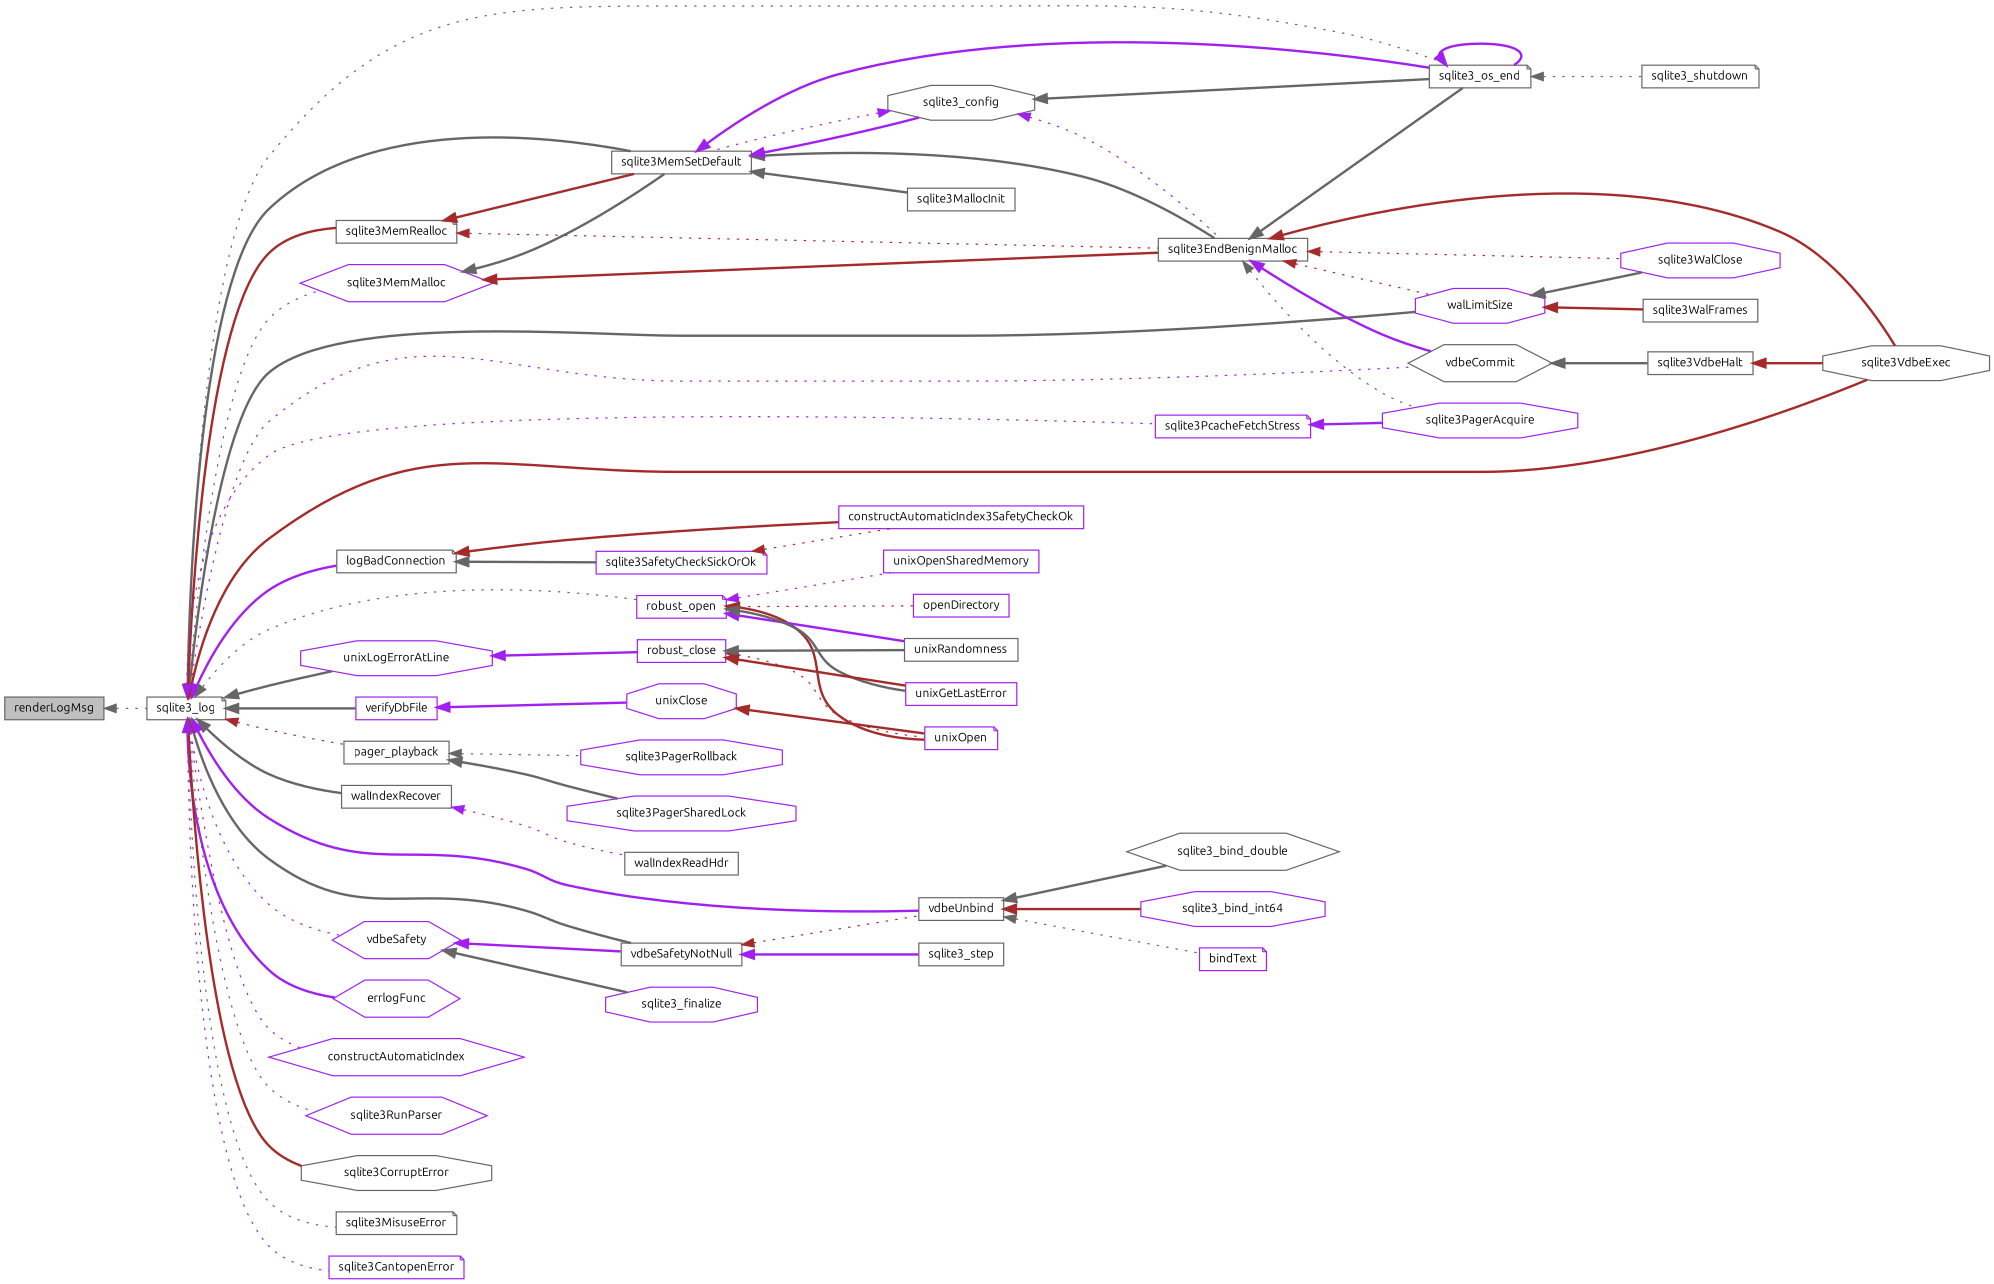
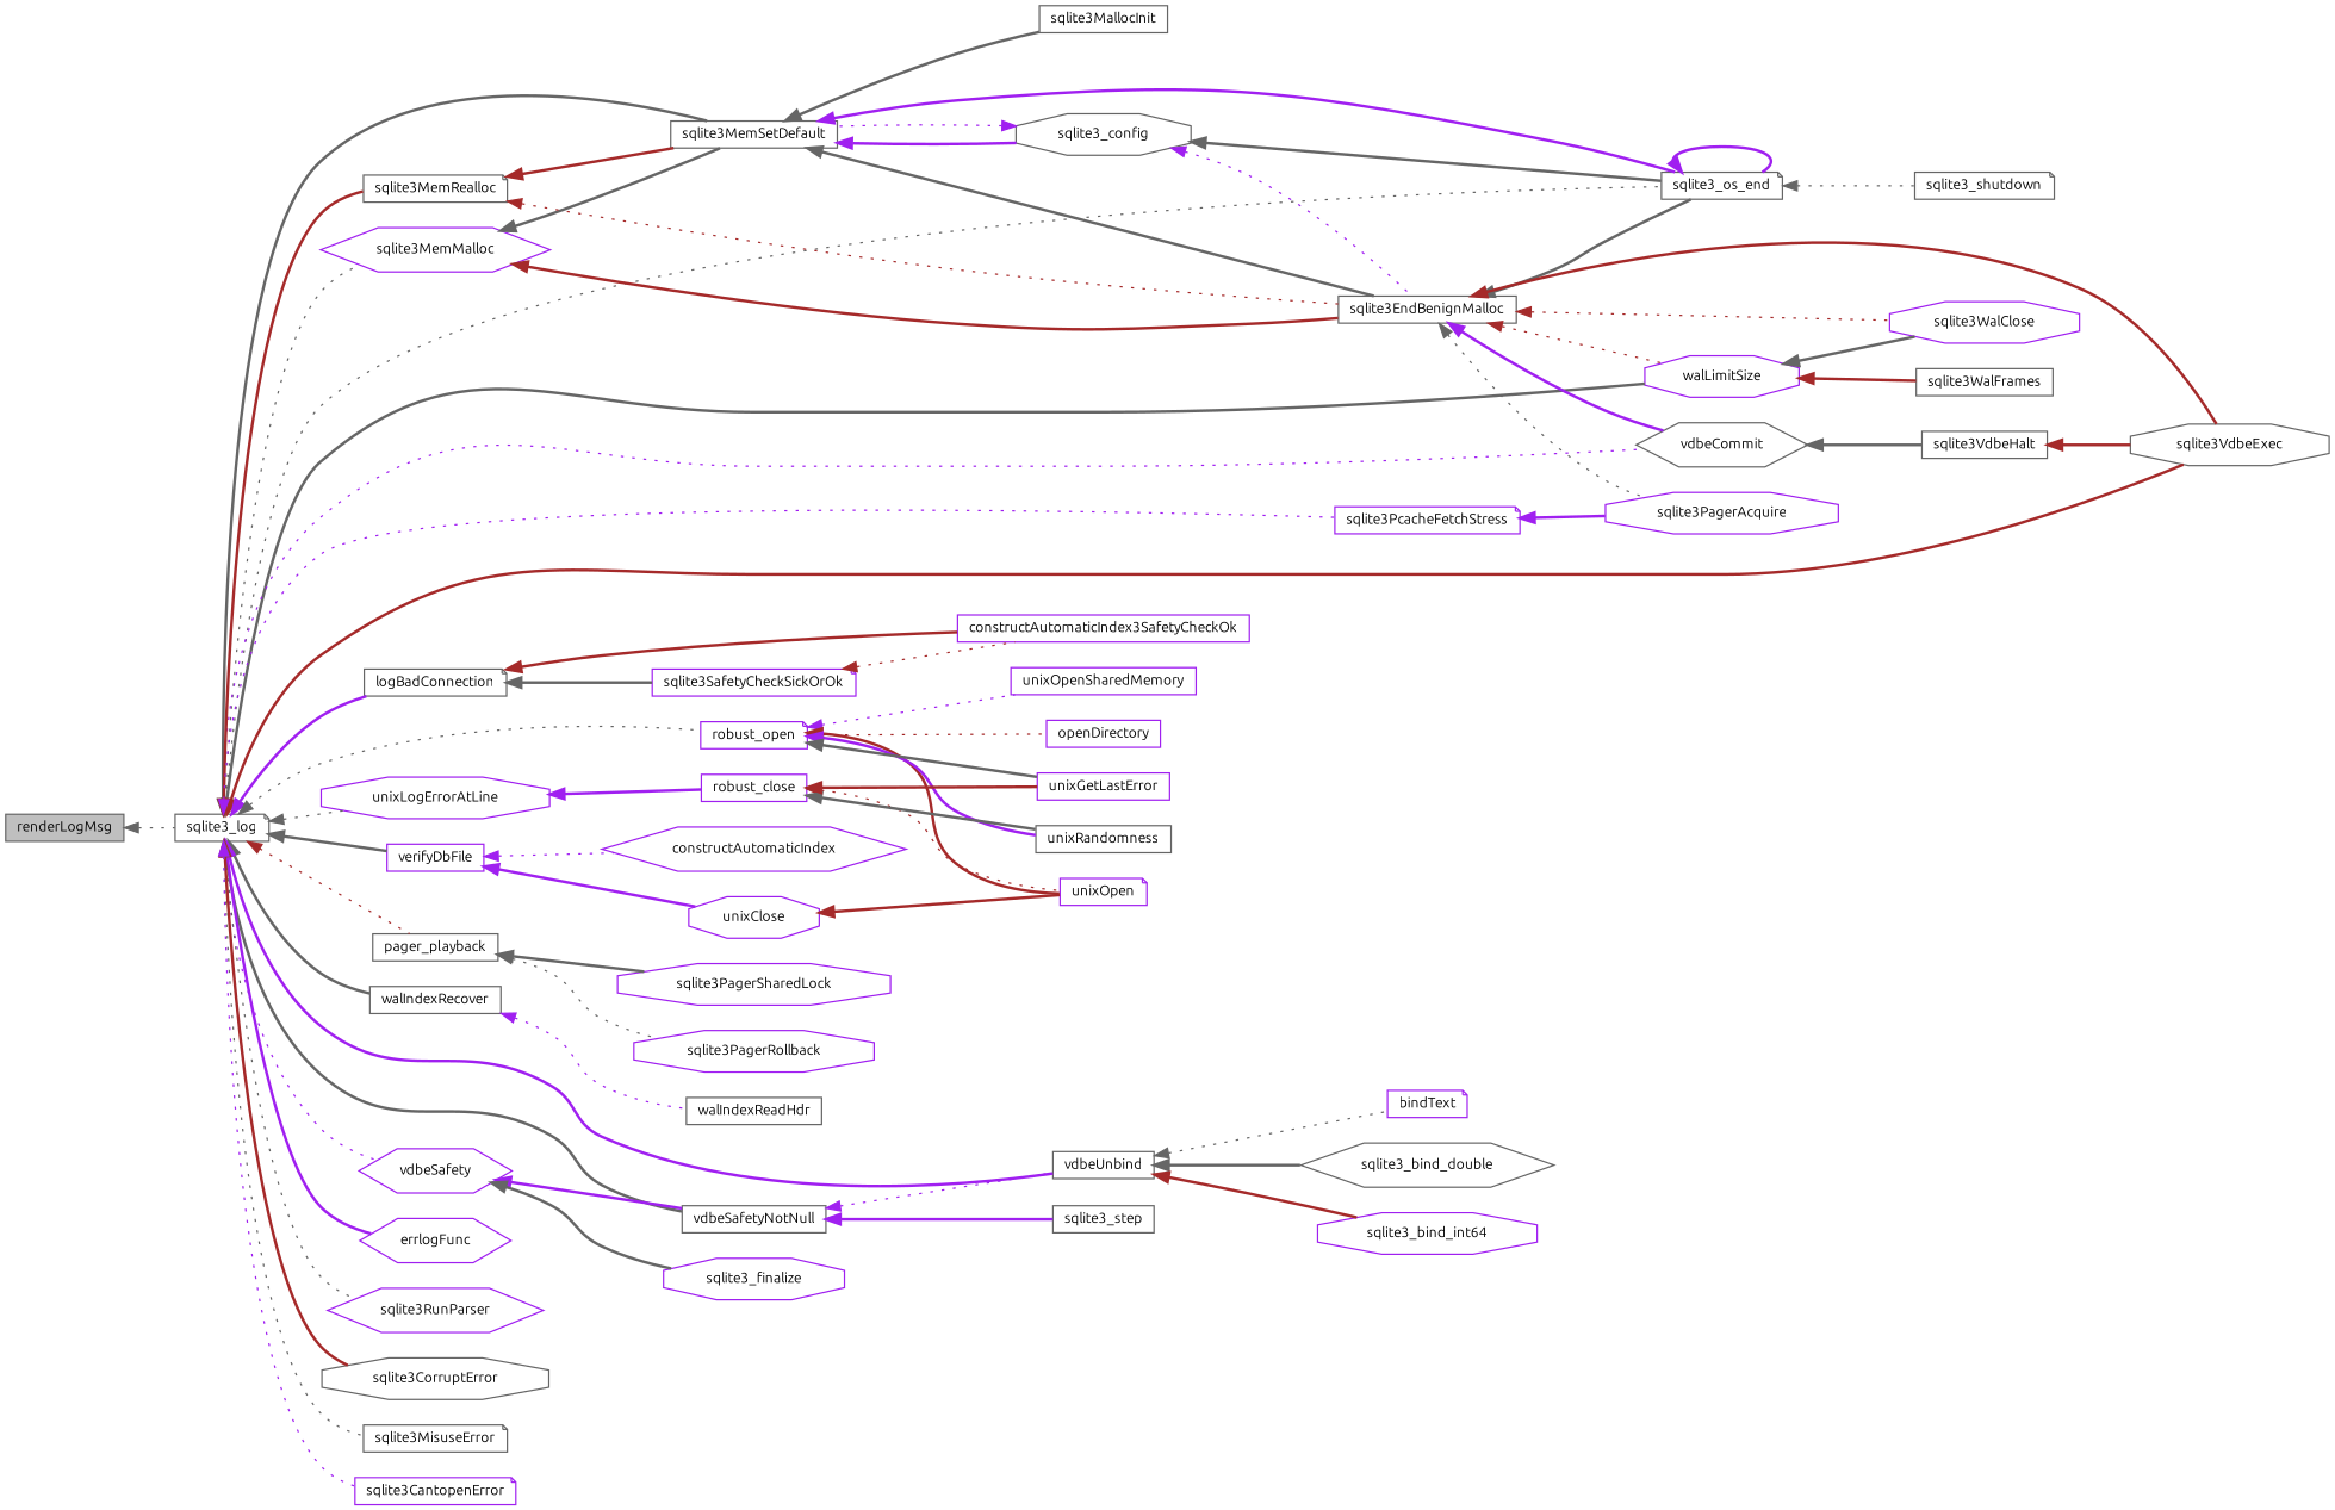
  digraph {
    fontname=Ubuntu
    rankdir=LR
    node [color=purple fillcolor=white fontname=Ubuntu fontsize=10 shape=box style=filled]
    edge [color=gray40 dir=back fontname=Ubuntu fontsize=10 labelfontname=FreeSans labelfontsize=10 style=bold]
    n1 [color=gray40 fillcolor=grey75 fontcolor=black height=0.2 label=renderLogMsg width=0.4]
    n2 [color=gray40 height=0.2 label=sqlite3_log shape=note width=0.4]
    n3 [height=0.2 label=sqlite3MemMalloc shape=hexagon width=0.4]
    n4 [color=gray40 height=0.2 label=sqlite3_os_end shape=note width=0.4]
    n5 [height=0.2 label=walLimitSize shape=octagon width=0.4]
    n6 [color=gray40 height=0.2 label=vdbeCommit shape=hexagon width=0.4]
    n7 [color=gray40 height=0.2 label=sqlite3VdbeExec shape=octagon width=0.4]
    n8 [color=gray40 height=0.2 label=sqlite3MemSetDefault width=0.4]
    n9 [color=gray40 height=0.2 label=sqlite3MemRealloc shape=note width=0.4]
    n10 [color=gray40 height=0.2 label=logBadConnection shape=note width=0.4]
    n11 [height=0.2 label=robust_open shape=note width=0.4]
    n12 [height=0.2 label=unixLogErrorAtLine shape=octagon width=0.4]
    n13 [height=0.2 label=verifyDbFile width=0.4]
    n14 [height=0.2 label=sqlite3PcacheFetchStress shape=note width=0.4]
    n15 [color=gray40 height=0.2 label=pager_playback width=0.4]
    n16 [color=gray40 height=0.2 label=walIndexRecover width=0.4]
    n17 [height=0.2 label=vdbeSafety shape=hexagon width=0.4]
    n18 [color=gray40 height=0.2 label=vdbeSafetyNotNull width=0.4]
    n19 [color=gray40 height=0.2 label=vdbeUnbind width=0.4]
    n20 [height=0.2 label=errlogFunc shape=hexagon width=0.4]
    n21 [height=0.2 label=constructAutomaticIndex shape=hexagon width=0.4]
    n22 [height=0.2 label=sqlite3RunParser shape=hexagon width=0.4]
    n23 [color=gray40 height=0.2 label=sqlite3CorruptError shape=octagon width=0.4]
    n24 [color=gray40 height=0.2 label=sqlite3MisuseError shape=note width=0.4]
    n25 [height=0.2 label=sqlite3CantopenError shape=note width=0.4]
    n26 [color=gray40 height=0.2 label=sqlite3EndBenignMalloc width=0.4]
    n27 [color=gray40 height=0.2 label=sqlite3_shutdown shape=note width=0.4]
    n28 [height=0.2 label=sqlite3WalClose shape=octagon width=0.4]
    n29 [color=gray40 height=0.2 label=sqlite3WalFrames width=0.4]
    n30 [color=gray40 height=0.2 label=sqlite3VdbeHalt width=0.4]
    n31 [color=gray40 height=0.2 label=sqlite3MallocInit width=0.4]
    n32 [color=gray40 height=0.2 label=sqlite3_config shape=octagon width=0.4]
    n33 [height=0.2 label=constructAutomaticIndex3SafetyCheckOk width=0.4]
    n34 [height=0.2 label=sqlite3SafetyCheckSickOrOk shape=note width=0.4]
    n35 [height=0.2 label=openDirectory width=0.4]
    n36 [height=0.2 label=unixOpenSharedMemory width=0.4]
    n37 [height=0.2 label=unixOpen shape=note width=0.4]
    n38 [color=gray40 height=0.2 label=unixRandomness width=0.4]
    n39 [height=0.2 label=unixGetLastError width=0.4]
    n40 [height=0.2 label=robust_close width=0.4]
    n41 [height=0.2 label=unixClose shape=octagon width=0.4]
    n42 [height=0.2 label=sqlite3PagerAcquire shape=octagon width=0.4]
    n43 [height=0.2 label=sqlite3PagerSharedLock shape=octagon width=0.4]
    n44 [height=0.2 label=sqlite3PagerRollback shape=octagon width=0.4]
    n45 [color=gray40 height=0.2 label=walIndexReadHdr width=0.4]
    n46 [height=0.2 label=sqlite3_finalize shape=octagon width=0.4]
    n47 [color=gray40 height=0.2 label=sqlite3_step width=0.4]
    n48 [height=0.2 label=bindText shape=note width=0.4]
    n49 [color=gray40 height=0.2 label=sqlite3_bind_double shape=hexagon width=0.4]
    n50 [height=0.2 label=sqlite3_bind_int64 shape=octagon width=0.4]
    n1 -> n2 [style=dotted]
    n2 -> n3 [style=dotted]
    n2 -> n4 [style=dotted]
    n2 -> n5
    n2 -> n6 [color=purple style=dotted]
    n2 -> n7 [color=brown]
    n2 -> n8
    n2 -> n9 [color=brown]
    n2 -> n10 [color=purple]
    n2 -> n11 [style=dotted]
-   n2 -> n12
+   n2 -> n12 [style=dotted]
    n2 -> n13
    n2 -> n14 [color=purple style=dotted]
    n2 -> n15 [color=brown style=dotted]
    n2 -> n16
    n2 -> n17 [color=purple style=dotted]
    n2 -> n18
    n2 -> n19 [color=purple]
    n2 -> n20 [color=purple]
-   n2 -> n21 [color=purple style=dotted]
+   n13 -> n21 [color=purple style=dotted]
    n2 -> n22 [style=dotted]
    n2 -> n23 [color=brown]
    n2 -> n24 [style=dotted]
    n2 -> n25 [color=purple style=dotted]
    n3 -> n8
    n3 -> n26 [color=brown]
    n4 -> n4 [color=purple]
    n4 -> n27 [style=dotted]
    n5 -> n28
    n5 -> n29 [color=brown]
    n6 -> n30
    n8 -> n4 [color=purple]
    n8 -> n26
    n8 -> n31
    n8 -> n32 [color=purple]
    n9 -> n8 [color=brown]
    n9 -> n26 [color=brown style=dotted]
    n10 -> n33 [color=brown]
    n10 -> n34
    n11 -> n35 [color=brown style=dotted]
    n11 -> n36 [color=purple style=dotted]
    n11 -> n37 [color=brown]
    n11 -> n38 [color=purple]
    n11 -> n39
    n12 -> n40 [color=purple]
    n13 -> n41 [color=purple]
    n14 -> n42 [color=purple]
    n15 -> n43
    n15 -> n44 [style=dotted]
    n16 -> n45 [color=purple style=dotted]
    n17 -> n18 [color=purple]
    n17 -> n46
-   n18 -> n19 [color=brown style=dotted]
+   n18 -> n19 [color=purple style=dotted]
    n18 -> n47 [color=purple]
    n19 -> n48 [style=dotted]
    n19 -> n49
    n19 -> n50 [color=brown]
    n26 -> n4
    n26 -> n5 [color=brown style=dotted]
    n26 -> n6 [color=purple]
    n26 -> n7 [color=brown]
    n26 -> n28 [color=brown style=dotted]
    n26 -> n42 [style=dotted]
    n30 -> n7 [color=brown]
    n32 -> n4
    n32 -> n8 [color=purple style=dotted]
    n32 -> n26 [color=purple style=dotted]
    n34 -> n33 [color=brown style=dotted]
    n40 -> n37 [color=brown style=dotted]
    n40 -> n38
    n40 -> n39 [color=brown]
    n41 -> n37 [color=brown]
  }
